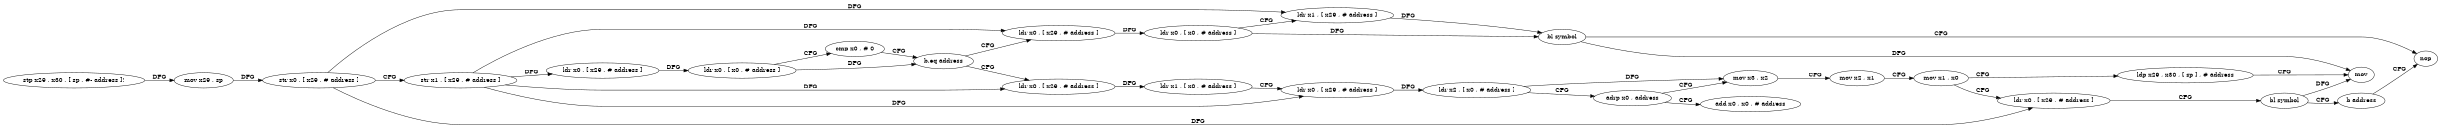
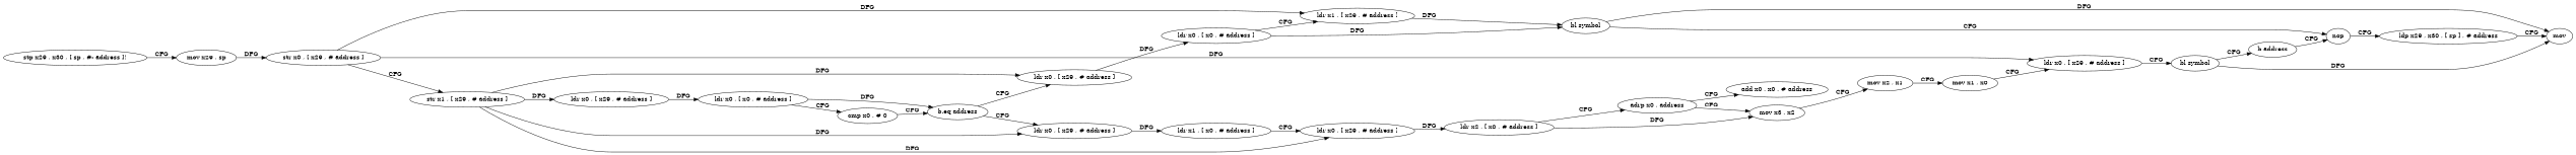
  digraph {
    rankdir=LR
    n1 [label="stp x29 , x30 , [ sp , #- address ]!"]
    n2 [label="mov x29 , sp"]
    n3 [label="str x0 , [ x29 , # address ]"]
    n4 [label="str x1 , [ x29 , # address ]"]
    n5 [label="ldr x1 , [ x29 , # address ]"]
    n6 [label="ldr x0 , [ x29 , # address ]"]
    n7 [label="ldr x0 , [ x29 , # address ]"]
    n8 [label="ldr x0 , [ x29 , # address ]"]
    n9 [label="ldr x0 , [ x29 , # address ]"]
    n10 [label="ldr x0 , [ x29 , # address ]"]
    n11 [label="bl symbol"]
    n12 [label="bl symbol"]
    n13 [label="ldr x0 , [ x0 , # address ]"]
    n14 [label="ldr x0 , [ x0 , # address ]"]
    n15 [label="ldr x1 , [ x0 , # address ]"]
    n16 [label="ldr x2 , [ x0 , # address ]"]
    n17 [label="cmp x0 , # 0"]
    n18 [label="b.eq address"]
    n19 [label=nop]
    n20 [label=mov]
    n21 [label="ldp x29 , x30 , [ sp ] , # address"]
    n22 [label="mov x2 , x1"]
    n23 [label="mov x1 , x0"]
    n24 [label="adrp x0 , address"]
    n25 [label="mov x3 , x2"]
    n26 [label="add x0 , x0 , # address"]
    n27 [label="b address"]
-   n1 -> n2 [label=DFG]
+   n1 -> n2 [label=CFG]
    n2 -> n3 [label=DFG]
    n3 -> n4 [label=CFG]
    n3 -> n5 [label=DFG]
    n3 -> n6 [label=DFG]
    n4 -> n7 [label=DFG]
    n4 -> n8 [label=DFG]
    n4 -> n9 [label=DFG]
    n4 -> n10 [label=DFG]
    n5 -> n11 [label=DFG]
    n6 -> n12 [label=CFG]
    n7 -> n13 [label=DFG]
    n8 -> n14 [label=DFG]
    n9 -> n15 [label=DFG]
    n10 -> n16 [label=DFG]
    n11 -> n19 [label=CFG]
    n11 -> n20 [label=DFG]
    n12 -> n20 [label=DFG]
    n12 -> n27 [label=CFG]
    n13 -> n17 [label=CFG]
    n13 -> n18 [label=DFG]
    n14 -> n5 [label=CFG]
    n14 -> n11 [label=DFG]
    n15 -> n10 [label=CFG]
    n16 -> n24 [label=CFG]
    n16 -> n25 [label=DFG]
    n17 -> n18 [label=CFG]
    n18 -> n8 [label=CFG]
    n18 -> n9 [label=CFG]
-   n23 -> n21 [label=CFG]
+   n19 -> n21 [label=CFG]
    n21 -> n20 [label=CFG]
    n22 -> n23 [label=CFG]
    n23 -> n6 [label=CFG]
    n24 -> n25 [label=CFG]
    n24 -> n26 [label=CFG]
    n25 -> n22 [label=CFG]
    n27 -> n19 [label=CFG]
  }
